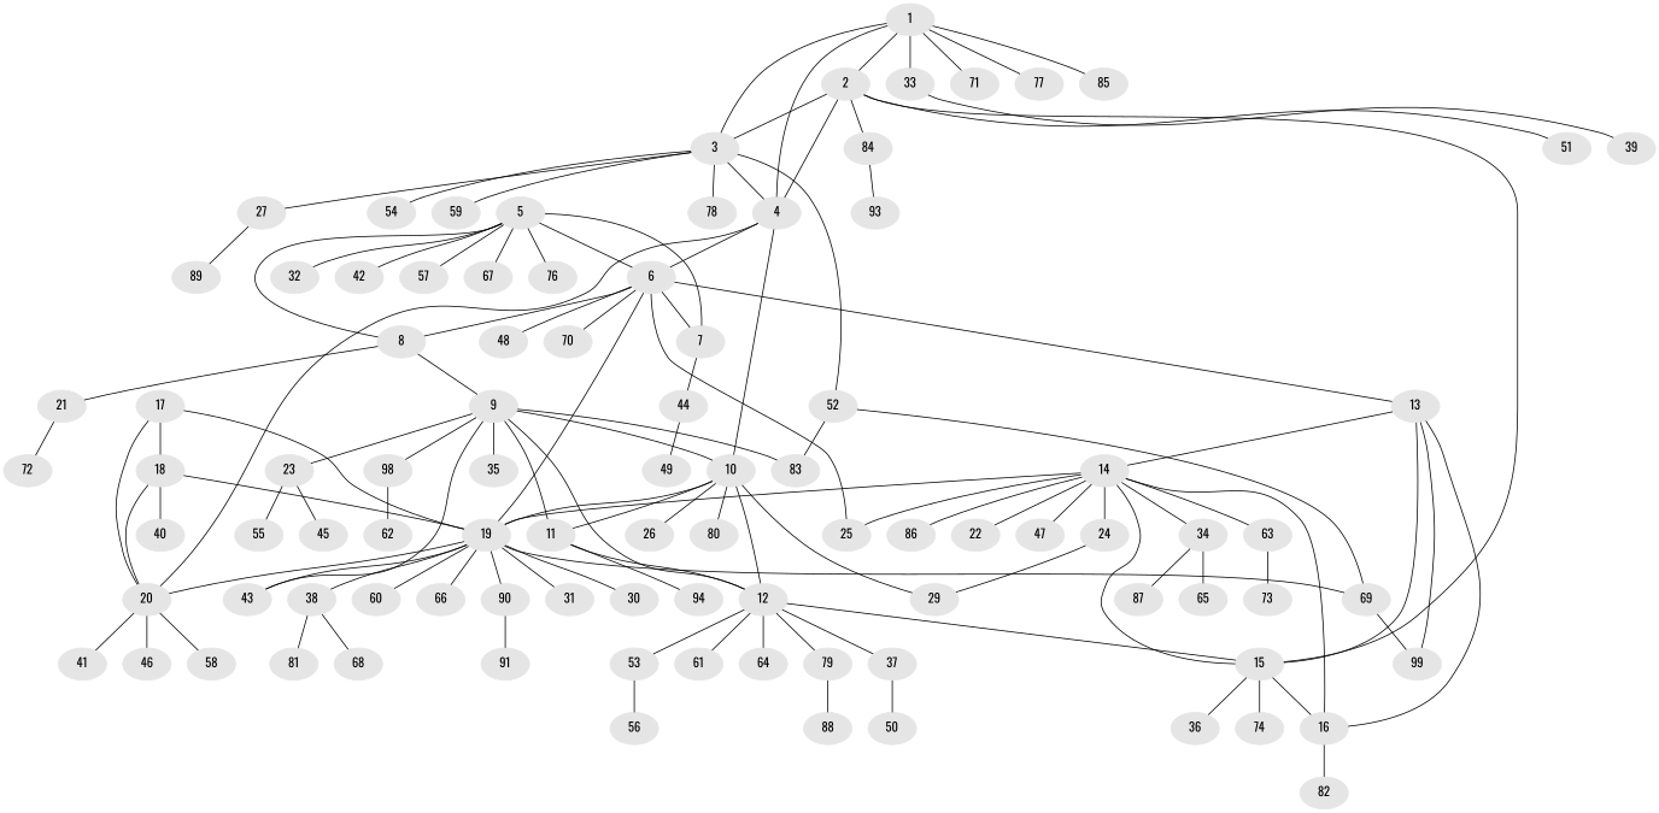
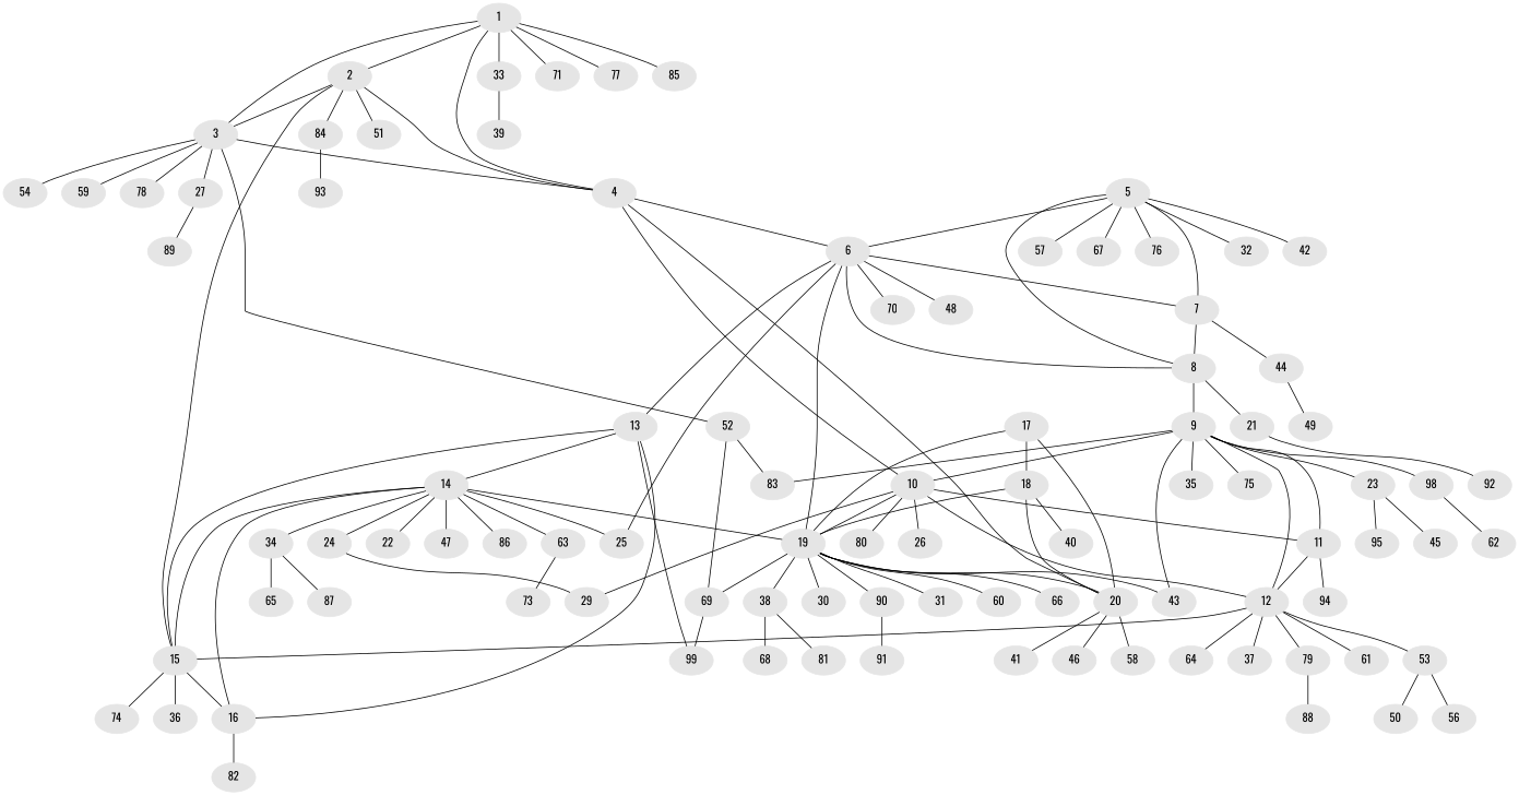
  graph {
    fontname=Oswald
    node [color=gray90 fontname=Oswald style=filled]
    edge [fontname=Oswald]
    1
    2
    3
    4
    33
    71
    77
    85
    15
    51
    84
    27
    52
    54
    59
    78
    6
    10
    20
    39
    16
    36
    74
    93
    89
    83
    69
    7
    8
    13
    19
    25
    48
    70
    11
    12
    26
    29
    80
    41
    46
    58
    5
    32
    42
    57
    67
    76
    44
    9
    21
    14
    n53 [label=99]
    43
    30
    31
    38
    60
    66
    90
    49
    23
    n63 [label=98]
    35
-   72
+   75
+   72 [label=92]
    94
    37
    53
    61
    64
    79
    45
-   55
+   55 [label=95]
    62
    50
    56
    88
    22
    24
    34
    47
    63
    86
    82
    65
    87
    73
    17
    18
    40
    68
    81
    91
    1 -- 2
    1 -- 3
    1 -- 4
    1 -- 33
    1 -- 71
    1 -- 77
    1 -- 85
    2 -- 3
    2 -- 4
    2 -- 15
    2 -- 51
    2 -- 84
    3 -- 4
    3 -- 27
    3 -- 52
    3 -- 54
    3 -- 59
    3 -- 78
    4 -- 6
    4 -- 10
    4 -- 20
    33 -- 39
    15 -- 16
    15 -- 36
    15 -- 74
    84 -- 93
    27 -- 89
    52 -- 83
    52 -- 69
    6 -- 7
    6 -- 8
    6 -- 13
    6 -- 19
    6 -- 25
    6 -- 48
    6 -- 70
    10 -- 19
    10 -- 11
    10 -- 12
    10 -- 26
    10 -- 29
    10 -- 80
    20 -- 41
    20 -- 46
    20 -- 58
    16 -- 82
    69 -- n53
+   7 -- 8
    7 -- 44
    8 -- 9
    8 -- 21
    13 -- 15
    13 -- 16
    13 -- 14
    13 -- n53
    19 -- 20
    19 -- 69
    19 -- 43
    19 -- 30
    19 -- 31
    19 -- 38
    19 -- 60
    19 -- 66
    19 -- 90
    11 -- 12
    11 -- 94
    12 -- 15
    12 -- 37
    12 -- 53
    12 -- 61
    12 -- 64
    12 -- 79
    5 -- 6
    5 -- 7
    5 -- 8
    5 -- 32
    5 -- 42
    5 -- 57
    5 -- 67
    5 -- 76
    44 -- 49
    9 -- 10
    9 -- 83
    9 -- 11
    9 -- 12
    9 -- 43
    9 -- 23
    9 -- n63
    9 -- 35
+   9 -- 75
    21 -- 72
    14 -- 15
    14 -- 16
    14 -- 19
    14 -- 25
    14 -- 22
    14 -- 24
    14 -- 34
    14 -- 47
    14 -- 63
    14 -- 86
    38 -- 68
    38 -- 81
    90 -- 91
    23 -- 45
    23 -- 55
    n63 -- 62
-   37 -- 50
+   53 -- 50
    53 -- 56
    79 -- 88
    24 -- 29
    34 -- 65
    34 -- 87
    63 -- 73
    17 -- 20
    17 -- 19
    17 -- 18
    18 -- 20
    18 -- 19
    18 -- 40
  }
